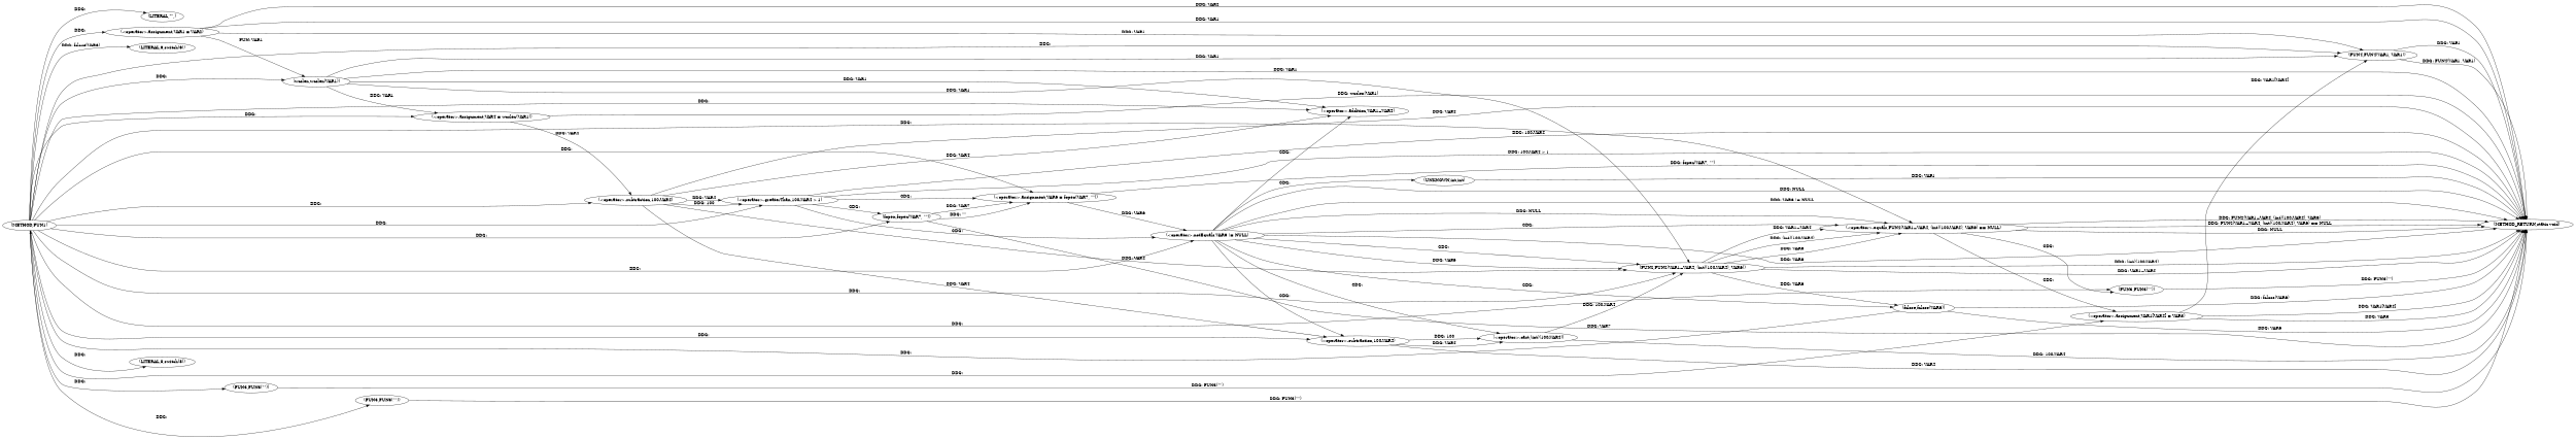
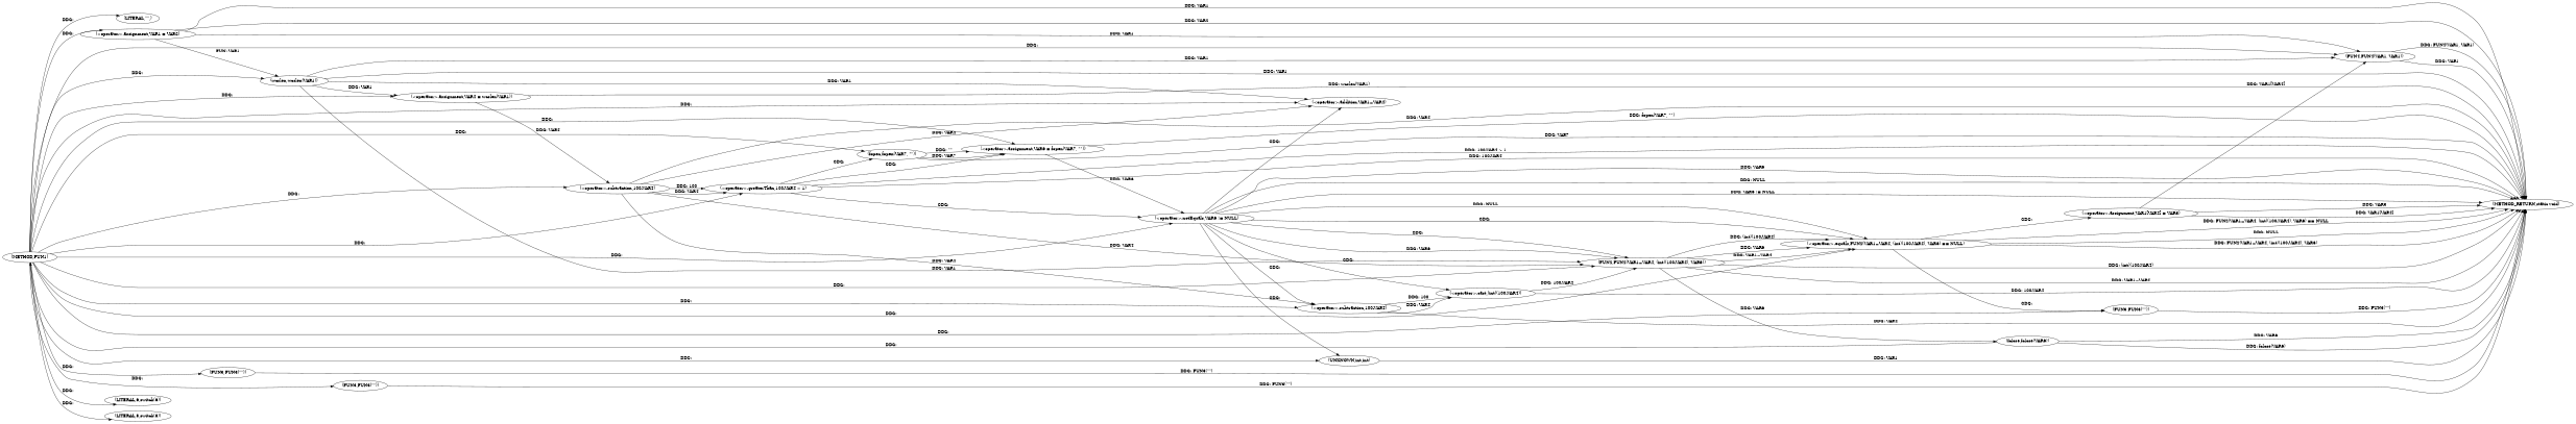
  digraph {
    rankdir=LR
    n1 [label="(METHOD,FUN1)"]
    n2 [label="(LITERAL,\"\",)"]
    n3 [label="(<operator>.assignment,VAR1 = VAR2)"]
    n4 [label="(LITERAL,6,switch(6))"]
    n5 [label="(<operator>.assignment,VAR4 = wcslen(VAR1))"]
    n6 [label="(wcslen,wcslen(VAR1))"]
    n7 [label="(<operator>.greaterThan,100-VAR4 > 1)"]
    n8 [label="(<operator>.subtraction,100-VAR4)"]
    n9 [label="(<operator>.assignment,VAR6 = fopen(VAR7, \"\"))"]
    n10 [label="(fopen,fopen(VAR7, \"\"))"]
    n11 [label="(<operator>.notEquals,VAR6 != NULL)"]
    n12 [label="(<operator>.equals,FUN2(VAR1+VAR4, (int)(100-VAR4), VAR6) == NULL)"]
    n13 [label="(FUN2,FUN2(VAR1+VAR4, (int)(100-VAR4), VAR6))"]
    n14 [label="(<operator>.addition,VAR1+VAR4)"]
    n15 [label="(<operator>.subtraction,100-VAR4)"]
    n16 [label="(FUN3,FUN3(\"\"))"]
    n17 [label="(<operator>.assignment,VAR1[VAR4] = VAR3)"]
    n18 [label="(FUN3,FUN3(\"\"))"]
    n19 [label="(LITERAL,8,switch(8))"]
    n20 [label="(FUN3,FUN3(\"\"))"]
    n21 [label="(FUN4,FUN4(VAR1, VAR1))"]
    n22 [label="(METHOD_RETURN,static void)"]
    n23 [label="(fclose,fclose(VAR6))"]
    n24 [label="(<operator>.cast,(int)(100-VAR4))"]
    n25 [label="(UNKNOWN,int,int)"]
    n1 -> n2 [label="DDG: "]
    n1 -> n3 [label="DDG: "]
-   n1 -> n4 [label="DDG: fclose(VAR6)"]
+   n1 -> n4 [label="DDG: "]
    n1 -> n5 [label="DDG: "]
    n1 -> n6 [label="DDG: "]
    n1 -> n7 [label="DDG: "]
    n1 -> n8 [label="DDG: "]
    n1 -> n9 [label="DDG: "]
    n1 -> n10 [label="DDG: "]
    n1 -> n11 [label="DDG: "]
    n1 -> n12 [label="DDG: "]
    n1 -> n13 [label="DDG: "]
    n1 -> n14 [label="DDG: "]
    n1 -> n15 [label="DDG: "]
    n1 -> n16 [label="DDG: "]
-   n1 -> n17 [label="DDG: "]
+   n1 -> n25 [label="DDG: "]
    n1 -> n18 [label="DDG: "]
    n1 -> n19 [label="DDG: "]
    n1 -> n20 [label="DDG: "]
    n1 -> n21 [label="DDG: "]
    n3 -> n6 [label="FUN: VAR1"]
    n3 -> n21 [label="DDG: VAR1"]
    n3 -> n22 [label="DDG: VAR1"]
    n3 -> n22 [label="DDG: VAR2"]
    n5 -> n8 [label="DDG: VAR4"]
    n5 -> n22 [label="DDG: wcslen(VAR1)"]
    n6 -> n5 [label="DDG: VAR1"]
    n6 -> n13 [label="DDG: VAR1"]
    n6 -> n14 [label="DDG: VAR1"]
    n6 -> n21 [label="DDG: VAR1"]
    n6 -> n22 [label="DDG: VAR1"]
    n7 -> n9 [label="CDG: "]
    n7 -> n10 [label="CDG: "]
    n7 -> n11 [label="CDG: "]
    n7 -> n22 [label="DDG: 100-VAR4 > 1"]
    n7 -> n22 [label="DDG: 100-VAR4"]
    n8 -> n7 [label="DDG: 100"]
    n8 -> n7 [label="DDG: VAR4"]
    n8 -> n13 [label="DDG: VAR4"]
    n8 -> n14 [label="DDG: VAR4"]
    n8 -> n15 [label="DDG: VAR4"]
    n8 -> n22 [label="DDG: VAR4"]
    n9 -> n11 [label="DDG: VAR6"]
    n9 -> n22 [label="DDG: fopen(VAR7, \"\")"]
    n10 -> n9 [label="DDG: VAR7"]
    n10 -> n9 [label="DDG: \"\""]
    n10 -> n22 [label="DDG: VAR7"]
    n11 -> n12 [label="DDG: NULL"]
    n11 -> n12 [label="CDG: "]
    n11 -> n13 [label="DDG: VAR6"]
    n11 -> n13 [label="CDG: "]
    n11 -> n14 [label="CDG: "]
    n11 -> n15 [label="CDG: "]
    n11 -> n22 [label="DDG: NULL"]
    n11 -> n22 [label="DDG: VAR6 != NULL"]
    n11 -> n22 [label="DDG: VAR6"]
-   n11 -> n23 [label="CDG: "]
    n11 -> n24 [label="CDG: "]
    n11 -> n25 [label="CDG: "]
    n12 -> n16 [label="CDG: "]
    n12 -> n17 [label="CDG: "]
    n12 -> n22 [label="DDG: FUN2(VAR1+VAR4, (int)(100-VAR4), VAR6) == NULL"]
    n12 -> n22 [label="DDG: NULL"]
    n12 -> n22 [label="DDG: FUN2(VAR1+VAR4, (int)(100-VAR4), VAR6)"]
    n13 -> n12 [label="DDG: VAR1+VAR4"]
    n13 -> n12 [label="DDG: (int)(100-VAR4)"]
    n13 -> n12 [label="DDG: VAR6"]
    n13 -> n22 [label="DDG: (int)(100-VAR4)"]
    n13 -> n22 [label="DDG: VAR1+VAR4"]
    n13 -> n23 [label="DDG: VAR6"]
    n15 -> n22 [label="DDG: VAR4"]
    n15 -> n24 [label="DDG: 100"]
    n15 -> n24 [label="DDG: VAR4"]
    n16 -> n22 [label="DDG: FUN3(\"\")"]
    n17 -> n21 [label="DDG: VAR1[VAR4]"]
    n17 -> n22 [label="DDG: VAR1[VAR4]"]
    n17 -> n22 [label="DDG: VAR3"]
    n18 -> n22 [label="DDG: FUN3(\"\")"]
    n20 -> n22 [label="DDG: FUN3(\"\")"]
    n21 -> n22 [label="DDG: VAR1"]
    n21 -> n22 [label="DDG: FUN4(VAR1, VAR1)"]
    n23 -> n1 [label="DDG: "]
    n23 -> n22 [label="DDG: VAR6"]
    n23 -> n22 [label="DDG: fclose(VAR6)"]
    n24 -> n13 [label="DDG: 100-VAR4"]
    n24 -> n22 [label="DDG: 100-VAR4"]
    n25 -> n22 [label="DDG: VAR1"]
  }
